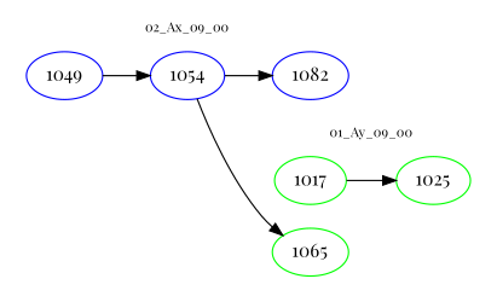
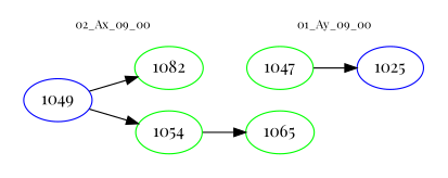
  digraph {
    fontname="Playfair Display"
    rankdir=LR
    node [color=green fontname="Playfair Display"]
    edge [color=black fontname="Playfair Display"]
-   n1 [label=1017]
-   n2 [label=1025]
+   n1 [label=1047]
+   n2 [color=blue label=1025]
    n3 [label=1065]
    n4 [color=blue label=1049]
-   n5 [color=blue label=1054]
-   n6 [color=blue label=1082]
+   n5 [label=1054]
+   n6 [label=1082]
    subgraph cluster_1 {
      color=white
      fontsize=10
      label="01_Ay_09_00"
      n1
      n2
      n3
    }
    subgraph cluster_2 {
      color=white
      fontsize=10
      label="02_Ax_09_00"
      n4
      n5
      n6
    }
    n1 -> n2
    n4 -> n5
    n5 -> n3
-   n5 -> n6
+   n4 -> n6
  }
